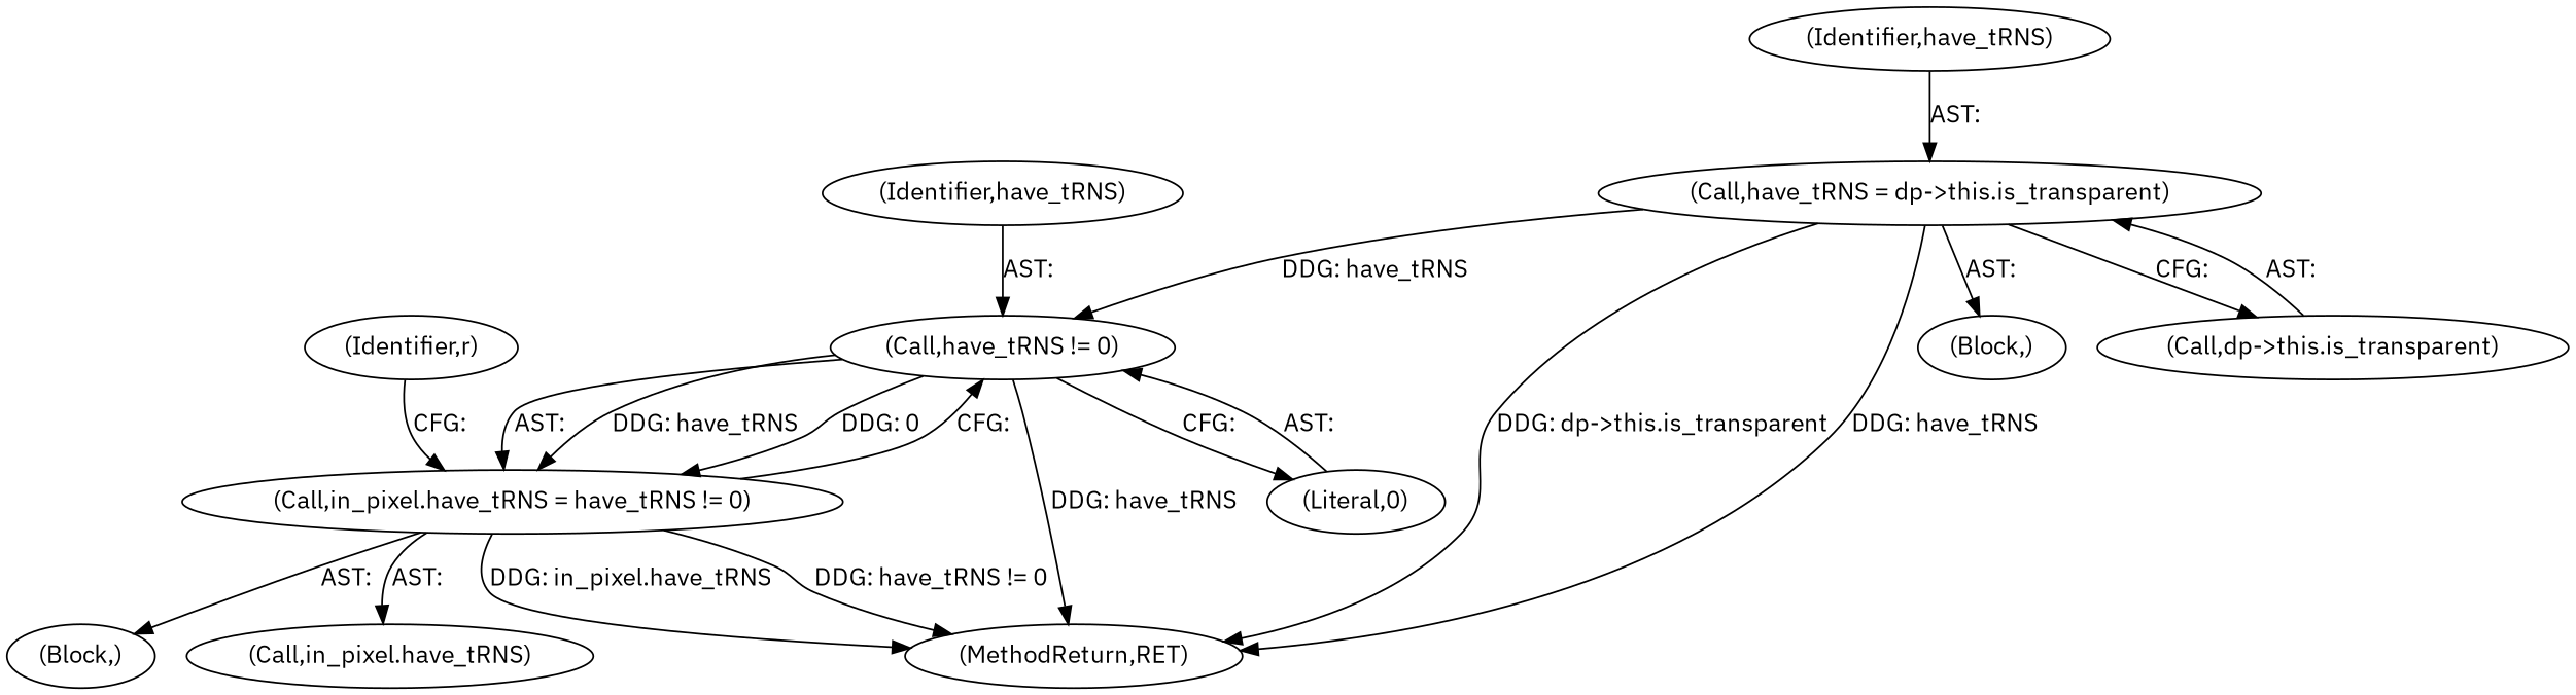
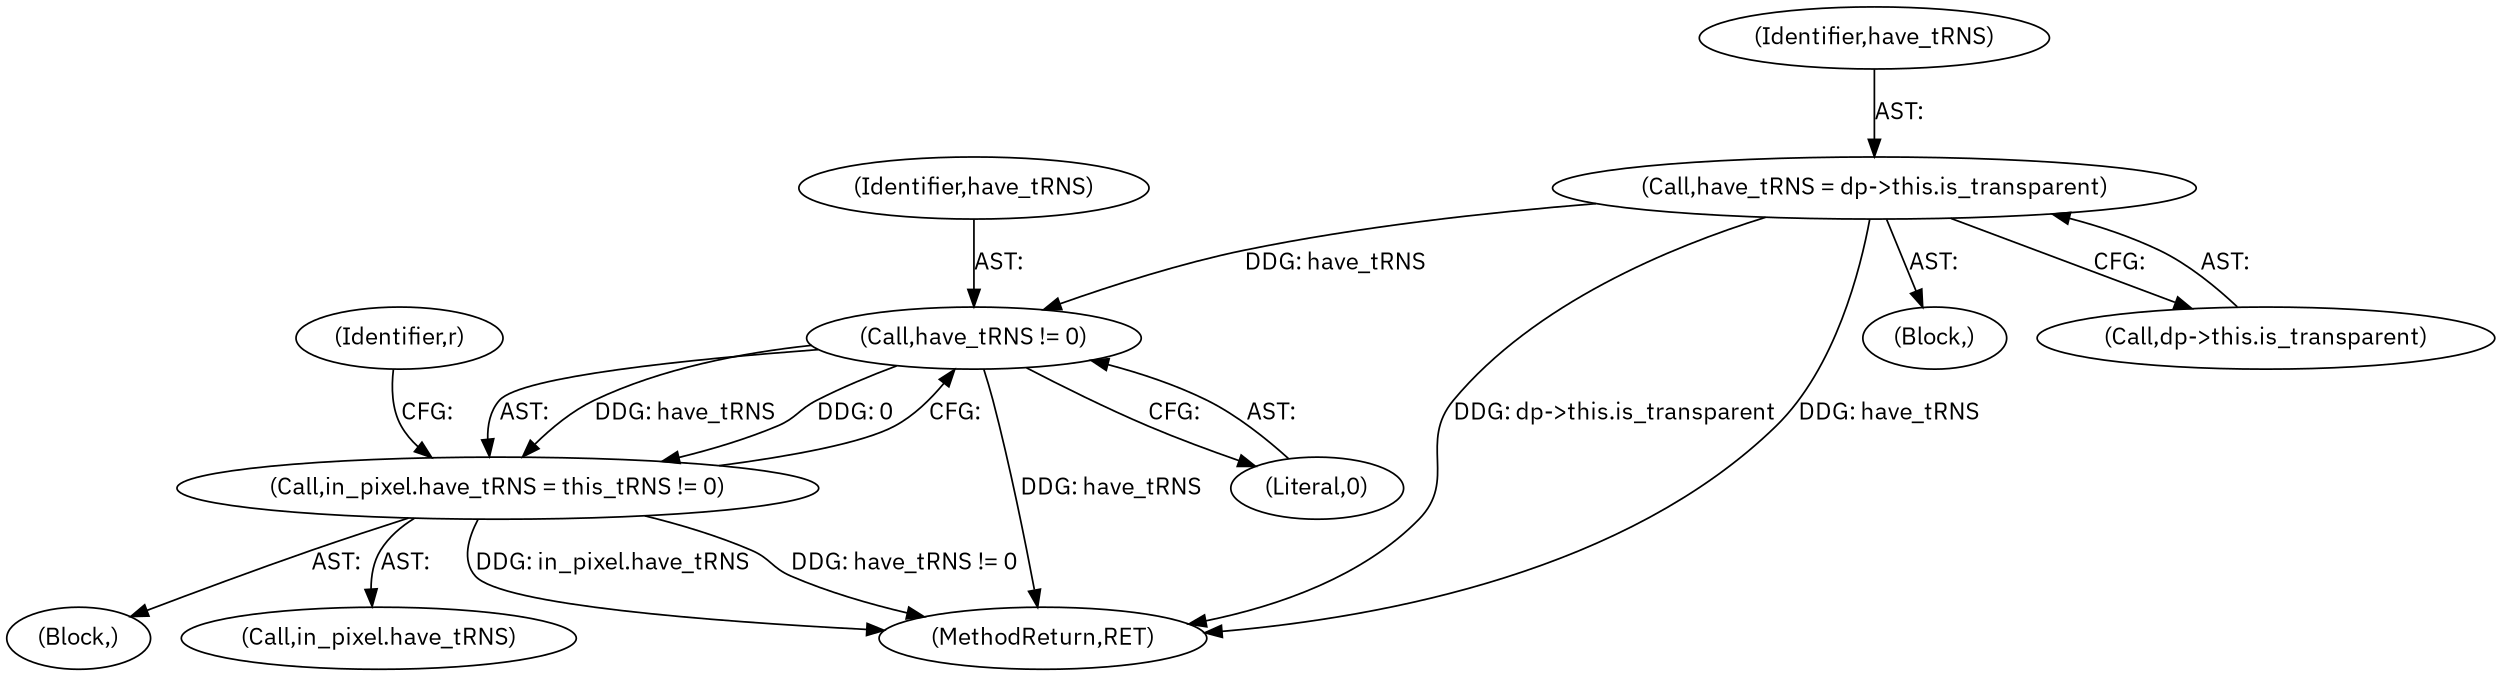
  digraph {
    fontname="IBM Plex Sans"
    node [fontname="IBM Plex Sans"]
    edge [fontname="IBM Plex Sans"]
    n1 [label="(Call,have_tRNS = dp->this.is_transparent)"]
    n2 [label="(Call,have_tRNS != 0)"]
    n3 [label="(MethodReturn,RET)"]
    n4 [label="(Block,)"]
    n5 [label="(Call,dp->this.is_transparent)"]
-   n6 [label="(Call,in_pixel.have_tRNS = have_tRNS != 0)"]
+   n6 [label="(Call,in_pixel.have_tRNS = this_tRNS != 0)"]
    n7 [label="(Literal,0)"]
    n8 [label="(Block,)"]
    n9 [label="(Call,in_pixel.have_tRNS)"]
    n10 [label="(Identifier,have_tRNS)"]
    n11 [label="(Identifier,r)"]
    n12 [label="(Identifier,have_tRNS)"]
    n1 -> n2 [label="DDG: have_tRNS"]
    n1 -> n3 [label="DDG: dp->this.is_transparent"]
    n1 -> n3 [label="DDG: have_tRNS"]
    n1 -> n4 [label="AST: "]
    n1 -> n5 [label="CFG: "]
    n2 -> n3 [label="DDG: have_tRNS"]
    n2 -> n6 [label="AST: "]
    n2 -> n6 [label="DDG: have_tRNS"]
    n2 -> n6 [label="DDG: 0"]
    n2 -> n7 [label="CFG: "]
    n5 -> n1 [label="AST: "]
    n6 -> n2 [label="CFG: "]
    n6 -> n3 [label="DDG: in_pixel.have_tRNS"]
    n6 -> n3 [label="DDG: have_tRNS != 0"]
    n6 -> n8 [label="AST: "]
    n6 -> n9 [label="AST: "]
    n7 -> n2 [label="AST: "]
    n10 -> n1 [label="AST: "]
    n11 -> n6 [label="CFG: "]
    n12 -> n2 [label="AST: "]
  }
